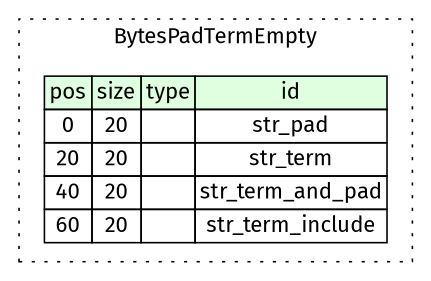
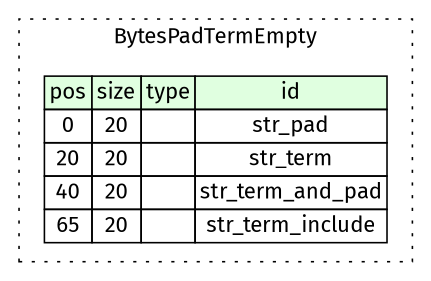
  digraph {
    rankdir=LR
    fontname="Fira Sans"
-   n1 [label=<<TABLE BORDER="0" CELLBORDER="1" CELLSPACING="0"> 			<TR><TD BGCOLOR="#E0FFE0">pos</TD><TD BGCOLOR="#E0FFE0">size</TD><TD BGCOLOR="#E0FFE0">type</TD><TD BGCOLOR="#E0FFE0">id</TD></TR> 			<TR><TD PORT="str_pad_pos">0</TD><TD PORT="str_pad_size">20</TD><TD></TD><TD PORT="str_pad_type">str_pad</TD></TR> 			<TR><TD PORT="str_term_pos">20</TD><TD PORT="str_term_size">20</TD><TD></TD><TD PORT="str_term_type">str_term</TD></TR> 			<TR><TD PORT="str_term_and_pad_pos">40</TD><TD PORT="str_term_and_pad_size">20</TD><TD></TD><TD PORT="str_term_and_pad_type">str_term_and_pad</TD></TR> 			<TR><TD PORT="str_term_include_pos">60</TD><TD PORT="str_term_include_size">20</TD><TD></TD><TD PORT="str_term_include_type">str_term_include</TD></TR> 		</TABLE>> shape=plaintext fontname="Fira Sans"]
+   n1 [label=<<TABLE BORDER="0" CELLBORDER="1" CELLSPACING="0"> 			<TR><TD BGCOLOR="#E0FFE0">pos</TD><TD BGCOLOR="#E0FFE0">size</TD><TD BGCOLOR="#E0FFE0">type</TD><TD BGCOLOR="#E0FFE0">id</TD></TR> 			<TR><TD PORT="str_pad_pos">0</TD><TD PORT="str_pad_size">20</TD><TD></TD><TD PORT="str_pad_type">str_pad</TD></TR> 			<TR><TD PORT="str_term_pos">20</TD><TD PORT="str_term_size">20</TD><TD></TD><TD PORT="str_term_type">str_term</TD></TR> 			<TR><TD PORT="str_term_and_pad_pos">40</TD><TD PORT="str_term_and_pad_size">20</TD><TD></TD><TD PORT="str_term_and_pad_type">str_term_and_pad</TD></TR> 			<TR><TD PORT="str_term_include_pos">65</TD><TD PORT="str_term_include_size">20</TD><TD></TD><TD PORT="str_term_include_type">str_term_include</TD></TR> 		</TABLE>> shape=plaintext fontname="Fira Sans"]
    subgraph cluster_1 {
      label=BytesPadTermEmpty
      style=dotted
      n1
    }
  }
